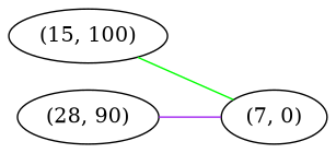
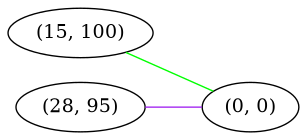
  graph {
    rankdir=LR
    "(15, 100)"
-   "(0, 0)" [label="(7, 0)"]
-   "(28, 90)"
+   "(0, 0)"
+   "(28, 90)" [label="(28, 95)"]
    "(15, 100)" -- "(0, 0)" [color=green weight=2]
    "(28, 90)" -- "(0, 0)" [color=purple weight=4]
  }
